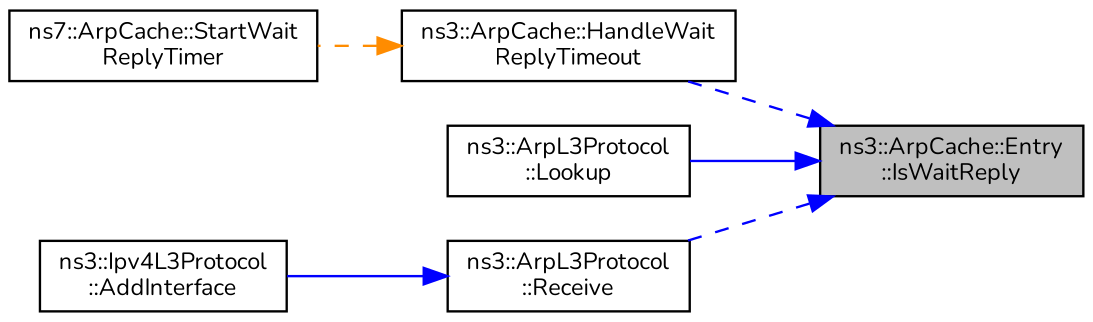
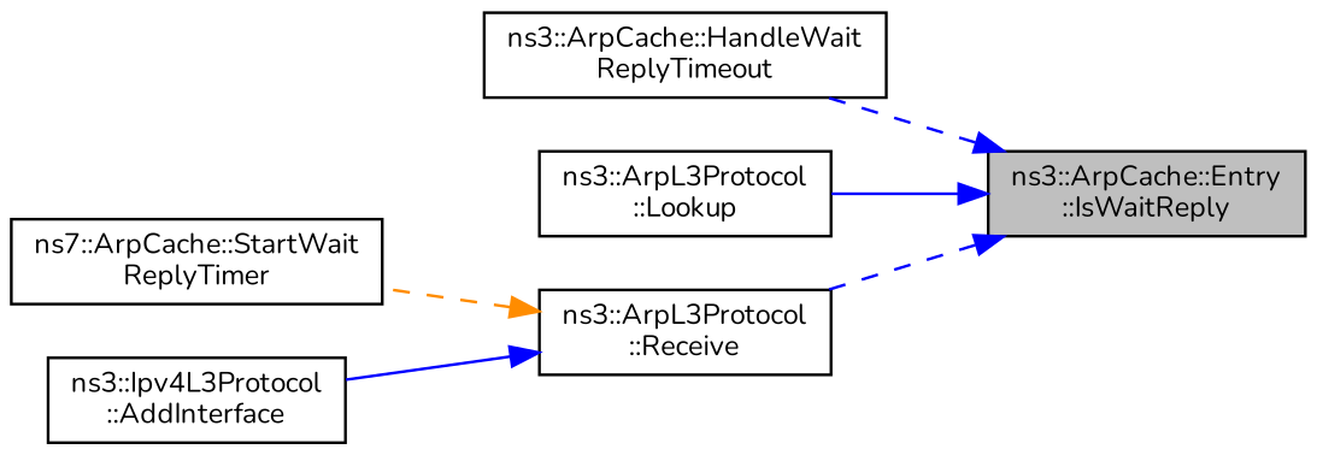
  digraph {
    fontname=Nunito
    rankdir=RL
    node [color=black fillcolor=white fontname=Nunito fontsize=10 shape=record style=filled]
    edge [color=blue dir=back fontname=Nunito fontsize=10 labelfontname=Helvetica labelfontsize=10 style=dashed]
    n1 [fillcolor=grey75 fontcolor=black height=0.2 label="ns3::ArpCache::Entry\l::IsWaitReply" width=0.4]
    n2 [height=0.2 label="ns3::ArpCache::HandleWait\lReplyTimeout" width=0.4]
    n3 [height=0.2 label="ns3::ArpL3Protocol\l::Lookup" width=0.4]
    n4 [height=0.2 label="ns3::ArpL3Protocol\l::Receive" width=0.4]
    n5 [height=0.2 label="ns7::ArpCache::StartWait\lReplyTimer" width=0.4]
    n6 [height=0.2 label="ns3::Ipv4L3Protocol\l::AddInterface" width=0.4]
    n1 -> n2
    n1 -> n3 [style=solid]
    n1 -> n4
-   n2 -> n5 [color=darkorange]
+   n4 -> n5 [color=darkorange]
    n4 -> n6 [style=solid]
  }
